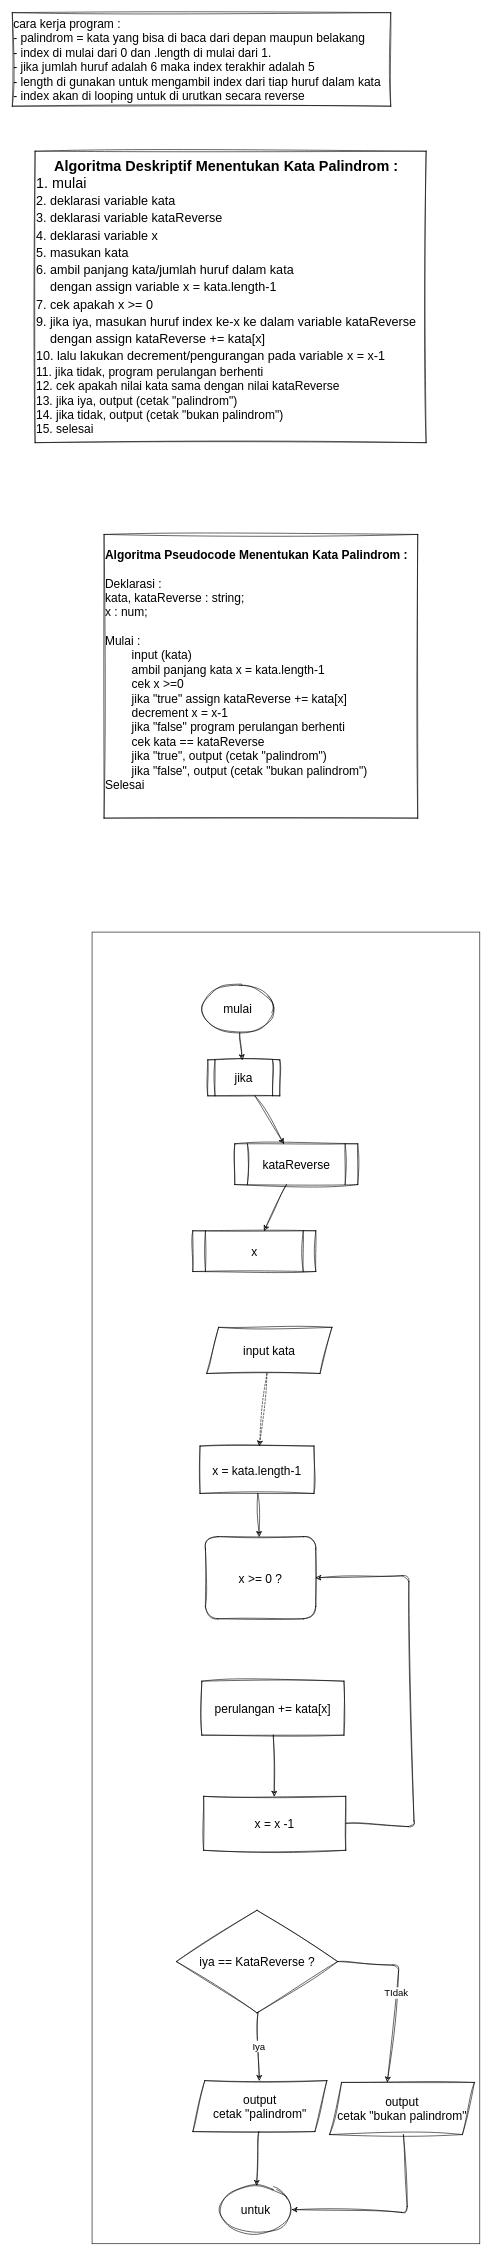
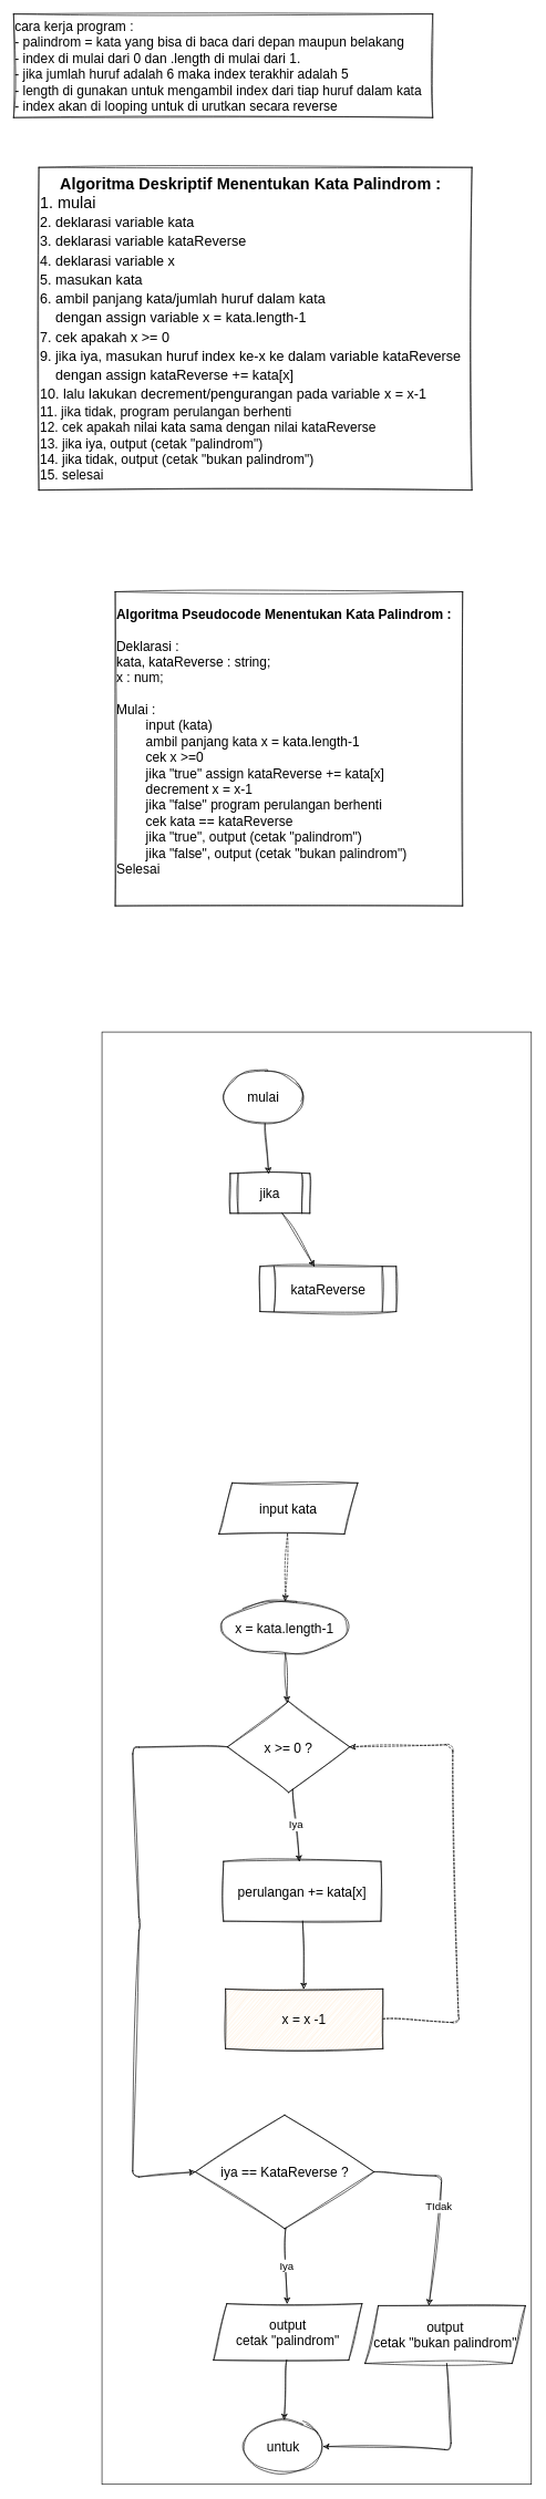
  <mxCell id="0" />
  <mxCell id="1" parent="0" />
  <mxCell id="2" value="&lt;div style=&quot;text-align: center; font-size: 24px;&quot;&gt;&lt;b style=&quot;font-family: Helvetica; background-color: initial;&quot;&gt;&lt;font style=&quot;font-size: 24px;&quot;&gt;Algoritma Deskriptif Menentukan Kata Palindrom :&lt;/font&gt;&lt;/b&gt;&lt;/div&gt;&lt;font style=&quot;font-size: 24px;&quot; face=&quot;Helvetica&quot;&gt;&lt;div style=&quot;&quot;&gt;&lt;span style=&quot;background-color: initial;&quot;&gt;1. mulai&lt;/span&gt;&lt;/div&gt;&lt;span style=&quot;font-size: 21px;&quot;&gt;2. deklarasi variable kata&lt;/span&gt;&lt;br&gt;&lt;span style=&quot;font-size: 21px;&quot;&gt;3. deklarasi variable kataReverse&lt;/span&gt;&lt;br&gt;&lt;span style=&quot;font-size: 21px;&quot;&gt;4. deklarasi variable x&lt;/span&gt;&lt;br&gt;&lt;span style=&quot;font-size: 21px;&quot;&gt;5. masukan kata&lt;/span&gt;&lt;br&gt;&lt;span style=&quot;font-size: 21px;&quot;&gt;6. ambil panjang kata/jumlah huruf dalam kata&lt;br&gt;&amp;nbsp; &amp;nbsp; dengan assign variable x = kata.length-1&lt;/span&gt;&lt;br&gt;&lt;span style=&quot;font-size: 21px;&quot;&gt;7. cek apakah x &amp;gt;= 0&lt;/span&gt;&lt;br&gt;&lt;span style=&quot;font-size: 21px;&quot;&gt;9. jika iya, masukan huruf index ke-x ke dalam variable kataReverse&lt;br&gt;&amp;nbsp; &amp;nbsp; dengan assign kataReverse += kata[x]&lt;/span&gt;&lt;br&gt;&lt;span style=&quot;font-size: 21px;&quot;&gt;10. lalu lakukan decrement/pengurangan pada variable x = x-1&lt;/span&gt;&lt;br&gt;&lt;/font&gt;&lt;span style=&quot;font-family: Helvetica;&quot;&gt;11. jika tidak, program perulangan berhenti&lt;/span&gt;&lt;font face=&quot;Helvetica&quot;&gt;&lt;br&gt;12. cek apakah nilai kata sama dengan nilai kataReverse&lt;br&gt;13. jika iya, output (cetak &quot;palindrom&quot;)&lt;br&gt;14. jika tidak, output (cetak &quot;bukan palindrom&quot;)&lt;br&gt;15. selesai&lt;br&gt;&lt;/font&gt;" style="text;html=1;align=left;verticalAlign=middle;resizable=0;points=[];autosize=1;strokeColor=default;fillColor=none;fontSize=20;fontFamily=Architects Daughter;sketch=1;hachureGap=4;jiggle=2;curveFitting=1;fontSource=https%3A%2F%2Ffonts.googleapis.com%2Fcss%3Ffamily%3DArchitects%2BDaughter;" parent="1" vertex="1"><mxGeometry x="58" y="251" width="652" height="486" as="geometry" /></mxCell>
  <mxCell id="3" value="cara kerja program :&lt;br&gt;- palindrom = kata yang bisa di baca dari depan maupun belakang&lt;br&gt;- index di mulai dari 0 dan .length di mulai dari 1.&lt;br&gt;- jika jumlah huruf adalah 6 maka index terakhir adalah 5&lt;br&gt;- length di gunakan untuk mengambil index dari tiap huruf dalam kata&lt;br&gt;- index akan di looping untuk di urutkan secara reverse" style="text;html=1;align=left;verticalAlign=middle;resizable=0;points=[];autosize=1;strokeColor=default;fillColor=none;fontSize=20;fontFamily=Helvetica;sketch=1;hachureGap=4;jiggle=2;curveFitting=1;fontSource=https%3A%2F%2Ffonts.googleapis.com%2Fcss%3Ffamily%3DArchitects%2BDaughter;" parent="1" vertex="1"><mxGeometry x="20" y="20" width="631" height="156" as="geometry" /></mxCell>
  <mxCell id="4" value="&lt;font face=&quot;Helvetica&quot;&gt;&lt;b&gt;Algoritma Pseudocode Menentukan Kata Palindrom :&lt;br&gt;&lt;/b&gt;&lt;br&gt;Deklarasi :&lt;br&gt;&lt;span style=&quot;&quot;&gt;&#09;&lt;/span&gt;kata, kataReverse : string;&lt;br&gt;&lt;span style=&quot;&quot;&gt;&#09;&lt;/span&gt;x : num;&lt;br&gt;&lt;br&gt;Mulai :&lt;br&gt;&lt;span style=&quot;&quot;&gt;&#09;&lt;/span&gt;&lt;span style=&quot;white-space: pre;&quot;&gt;&#09;&lt;/span&gt;input (kata)&lt;br&gt;&lt;span style=&quot;&quot;&gt;&#09;&lt;/span&gt;&lt;span style=&quot;white-space: pre;&quot;&gt;&#09;&lt;/span&gt;ambil panjang kata x = kata.length-1&lt;br&gt;&lt;span style=&quot;&quot;&gt;&#09;&lt;/span&gt;&lt;span style=&quot;white-space: pre;&quot;&gt;&#09;&lt;/span&gt;cek x &amp;gt;=0&lt;br&gt;&lt;span style=&quot;&quot;&gt;&#09;&lt;/span&gt;&lt;/font&gt;&lt;span style=&quot;border-color: var(--border-color); font-family: Helvetica;&quot;&gt;&#09;&lt;/span&gt;&lt;span style=&quot;font-family: Helvetica;&quot;&gt;&lt;span style=&quot;white-space: pre;&quot;&gt;&#09;&lt;/span&gt;jika &quot;true&quot; assign kataReverse += kata[x]&lt;/span&gt;&lt;br style=&quot;border-color: var(--border-color); font-family: Helvetica;&quot;&gt;&lt;span style=&quot;border-color: var(--border-color); font-family: Helvetica;&quot;&gt;&#09;&lt;/span&gt;&lt;span style=&quot;font-family: Helvetica;&quot;&gt;&lt;span style=&quot;white-space: pre;&quot;&gt;&#09;&lt;/span&gt;decrement x = x-1&lt;/span&gt;&lt;font face=&quot;Helvetica&quot;&gt;&lt;br&gt;&lt;span style=&quot;&quot;&gt;&#09;&lt;/span&gt;&lt;span style=&quot;white-space: pre;&quot;&gt;&#09;&lt;/span&gt;jika &quot;false&quot; program perulangan berhenti&lt;br&gt;&lt;span style=&quot;white-space: pre;&quot;&gt;&#09;&lt;/span&gt;cek kata == kataReverse&lt;br&gt;&lt;span style=&quot;white-space: pre;&quot;&gt;&#09;&lt;/span&gt;jika &quot;true&quot;, output (cetak &quot;palindrom&quot;)&lt;br&gt;&lt;span style=&quot;white-space: pre;&quot;&gt;&#09;&lt;/span&gt;jika &quot;false&quot;, output (cetak &quot;bukan palindrom&quot;)&lt;br&gt;Selesai&lt;br&gt;&lt;span style=&quot;&quot;&gt;&#09;&lt;/span&gt;&lt;br&gt;&lt;/font&gt;" style="text;html=1;align=left;verticalAlign=middle;resizable=0;points=[];autosize=1;strokeColor=default;fillColor=none;fontSize=20;fontFamily=Architects Daughter;sketch=1;hachureGap=4;jiggle=2;curveFitting=1;fontSource=https%3A%2F%2Ffonts.googleapis.com%2Fcss%3Ffamily%3DArchitects%2BDaughter;" parent="1" vertex="1"><mxGeometry x="173" y="890" width="523" height="473" as="geometry" /></mxCell>
  <mxCell id="5" value="" style="group;strokeColor=default;" parent="1" vertex="1" connectable="0"><mxGeometry x="153" y="1553" width="646.5" height="2187" as="geometry" /></mxCell>
- <mxCell id="6" value="mulai" style="ellipse;whiteSpace=wrap;html=1;sketch=1;hachureGap=4;jiggle=2;curveFitting=1;fontFamily=Helvetica;fontSize=20;strokeColor=default;" parent="5" vertex="1"><mxGeometry x="183" y="88" width="120" height="80" as="geometry" /></mxCell>
+ <mxCell id="6" value="mulai" style="ellipse;whiteSpace=wrap;html=1;sketch=1;hachureGap=4;jiggle=2;curveFitting=1;fontFamily=Helvetica;fontSize=20;strokeColor=default;" parent="5" vertex="1"><mxGeometry x="183" y="58" width="120" height="80" as="geometry" /></mxCell>
  <mxCell id="7" value="jika" style="shape=process;whiteSpace=wrap;html=1;backgroundOutline=1;sketch=1;hachureGap=4;jiggle=2;curveFitting=1;fontFamily=Helvetica;fontSize=20;strokeColor=default;" parent="5" vertex="1"><mxGeometry x="193" y="213" width="120" height="60" as="geometry" /></mxCell>
  <mxCell id="8" value="" style="edgeStyle=none;sketch=1;hachureGap=4;jiggle=2;curveFitting=1;html=1;fontFamily=Helvetica;fontSize=16;strokeColor=default;" parent="5" source="6" target="7" edge="1"><mxGeometry relative="1" as="geometry" /></mxCell>
  <mxCell id="9" value="kataReverse" style="shape=process;whiteSpace=wrap;html=1;backgroundOutline=1;sketch=1;hachureGap=4;jiggle=2;curveFitting=1;fontFamily=Helvetica;fontSize=20;strokeColor=default;" parent="5" vertex="1"><mxGeometry x="238" y="353" width="205" height="68" as="geometry" /></mxCell>
  <mxCell id="10" value="" style="edgeStyle=none;sketch=1;hachureGap=4;jiggle=2;curveFitting=1;html=1;fontFamily=Helvetica;fontSize=16;strokeColor=default;" parent="5" source="7" target="9" edge="1"><mxGeometry relative="1" as="geometry" /></mxCell>
- <mxCell id="11" value="x" style="shape=process;whiteSpace=wrap;html=1;backgroundOutline=1;sketch=1;hachureGap=4;jiggle=2;curveFitting=1;fontFamily=Helvetica;fontSize=20;strokeColor=default;" parent="5" vertex="1"><mxGeometry x="168" y="498" width="205" height="68" as="geometry" /></mxCell>
- <mxCell id="12" value="" style="edgeStyle=none;sketch=1;hachureGap=4;jiggle=2;curveFitting=1;html=1;fontFamily=Helvetica;fontSize=16;strokeColor=default;" parent="5" source="9" target="11" edge="1"><mxGeometry relative="1" as="geometry" /></mxCell>
- <mxCell id="13" value="input kata" style="shape=parallelogram;perimeter=parallelogramPerimeter;whiteSpace=wrap;html=1;fixedSize=1;sketch=1;hachureGap=4;jiggle=2;curveFitting=1;fontFamily=Helvetica;fontSize=20;strokeColor=default;" parent="5" vertex="1"><mxGeometry x="191" y="659" width="209" height="77" as="geometry" /></mxCell>
- <mxCell id="14" value="x = kata.length-1" style="rounded=0;whiteSpace=wrap;html=1;sketch=1;hachureGap=4;jiggle=2;curveFitting=1;fontFamily=Helvetica;fontSize=20;strokeColor=default;" parent="5" vertex="1"><mxGeometry x="180" y="857" width="190" height="79" as="geometry" /></mxCell>
+ <mxCell id="13" value="input kata" style="shape=parallelogram;perimeter=parallelogramPerimeter;whiteSpace=wrap;html=1;fixedSize=1;sketch=1;hachureGap=4;jiggle=2;curveFitting=1;fontFamily=Helvetica;fontSize=20;strokeColor=default;" parent="5" vertex="1"><mxGeometry x="176" y="679" width="209" height="77" as="geometry" /></mxCell>
+ <mxCell id="14" value="x = kata.length-1" style="ellipse;whiteSpace=wrap;html=1;sketch=1;hachureGap=4;jiggle=2;curveFitting=1;fontFamily=Helvetica;fontSize=20;strokeColor=default;" parent="5" vertex="1"><mxGeometry x="180" y="857" width="190" height="79" as="geometry" /></mxCell>
  <mxCell id="15" value="" style="edgeStyle=none;sketch=1;hachureGap=4;jiggle=2;curveFitting=1;html=1;fontFamily=Helvetica;fontSize=16;strokeColor=default;dashed=1;" parent="5" source="13" target="14" edge="1"><mxGeometry relative="1" as="geometry" /></mxCell>
- <mxCell id="16" value="x &amp;gt;= 0 ?" style="whiteSpace=wrap;html=1;sketch=1;hachureGap=4;jiggle=2;curveFitting=1;fontFamily=Helvetica;fontSize=20;strokeColor=default;rounded=1;" parent="5" vertex="1"><mxGeometry x="189" y="1008" width="184" height="137" as="geometry" /></mxCell>
+ <mxCell id="16" value="x &amp;gt;= 0 ?" style="rhombus;whiteSpace=wrap;html=1;sketch=1;hachureGap=4;jiggle=2;curveFitting=1;fontFamily=Helvetica;fontSize=20;strokeColor=default;" parent="5" vertex="1"><mxGeometry x="189" y="1008" width="184" height="137" as="geometry" /></mxCell>
  <mxCell id="17" value="" style="edgeStyle=none;sketch=1;hachureGap=4;jiggle=2;curveFitting=1;html=1;fontFamily=Helvetica;fontSize=16;strokeColor=default;" parent="5" source="14" target="16" edge="1"><mxGeometry relative="1" as="geometry" /></mxCell>
  <mxCell id="18" value="perulangan += kata[x]" style="rounded=0;whiteSpace=wrap;html=1;sketch=1;hachureGap=4;jiggle=2;curveFitting=1;fontFamily=Helvetica;fontSize=20;strokeColor=default;" parent="5" vertex="1"><mxGeometry x="183" y="1249" width="237" height="90" as="geometry" /></mxCell>
- <mxCell id="20" style="edgeStyle=none;sketch=1;hachureGap=4;jiggle=2;curveFitting=1;html=1;entryX=1;entryY=0.5;entryDx=0;entryDy=0;fontFamily=Helvetica;fontSize=16;exitX=1;exitY=0.5;exitDx=0;exitDy=0;strokeColor=default;" parent="5" source="21" target="16" edge="1"><mxGeometry relative="1" as="geometry"><Array as="points"><mxPoint x="537" y="1492" /><mxPoint x="528" y="1073" /></Array></mxGeometry></mxCell>
- <mxCell id="21" value="x = x -1" style="rounded=0;whiteSpace=wrap;html=1;sketch=1;hachureGap=4;jiggle=2;curveFitting=1;fontFamily=Helvetica;fontSize=20;strokeColor=default;" parent="5" vertex="1"><mxGeometry x="186" y="1441" width="237" height="90" as="geometry" /></mxCell>
+ <mxCell id="19" value="Iya" style="edgeStyle=none;sketch=1;hachureGap=4;jiggle=2;curveFitting=1;html=1;fontFamily=Helvetica;fontSize=16;strokeColor=default;" parent="5" source="16" target="18" edge="1"><mxGeometry relative="1" as="geometry" /></mxCell>
+ <mxCell id="20" style="edgeStyle=none;sketch=1;hachureGap=4;jiggle=2;curveFitting=1;html=1;entryX=1;entryY=0.5;entryDx=0;entryDy=0;fontFamily=Helvetica;fontSize=16;exitX=1;exitY=0.5;exitDx=0;exitDy=0;strokeColor=default;dashed=1;" parent="5" source="21" target="16" edge="1"><mxGeometry relative="1" as="geometry"><Array as="points"><mxPoint x="537" y="1492" /><mxPoint x="528" y="1073" /></Array></mxGeometry></mxCell>
+ <mxCell id="21" value="x = x -1" style="rounded=0;whiteSpace=wrap;html=1;sketch=1;hachureGap=4;jiggle=2;curveFitting=1;fontFamily=Helvetica;fontSize=20;strokeColor=default;fillColor=#ffe6cc;" parent="5" vertex="1"><mxGeometry x="186" y="1441" width="237" height="90" as="geometry" /></mxCell>
  <mxCell id="22" value="" style="edgeStyle=none;sketch=1;hachureGap=4;jiggle=2;curveFitting=1;html=1;fontFamily=Helvetica;fontSize=16;strokeColor=default;" parent="5" source="18" target="21" edge="1"><mxGeometry relative="1" as="geometry" /></mxCell>
  <mxCell id="23" value="iya == KataReverse ?" style="rhombus;whiteSpace=wrap;html=1;sketch=1;hachureGap=4;jiggle=2;curveFitting=1;fontFamily=Helvetica;fontSize=20;strokeColor=default;" parent="5" vertex="1"><mxGeometry x="140.5" y="1631" width="269" height="171" as="geometry" /></mxCell>
+ <mxCell id="24" style="edgeStyle=none;sketch=1;hachureGap=4;jiggle=2;curveFitting=1;html=1;exitX=0;exitY=0.5;exitDx=0;exitDy=0;entryX=0;entryY=0.5;entryDx=0;entryDy=0;fontFamily=Helvetica;fontSize=16;strokeColor=default;" parent="5" source="16" target="23" edge="1"><mxGeometry relative="1" as="geometry"><Array as="points"><mxPoint x="46" y="1077" /><mxPoint x="56" y="1343" /><mxPoint x="46" y="1725" /></Array></mxGeometry></mxCell>
  <mxCell id="25" value="output&lt;br&gt;cetak &quot;palindrom&quot;" style="shape=parallelogram;perimeter=parallelogramPerimeter;whiteSpace=wrap;html=1;fixedSize=1;sketch=1;hachureGap=4;jiggle=2;curveFitting=1;fontFamily=Helvetica;fontSize=20;strokeColor=default;" parent="5" vertex="1"><mxGeometry x="168" y="1915" width="223.5" height="85" as="geometry" /></mxCell>
  <mxCell id="26" value="Iya" style="edgeStyle=none;sketch=1;hachureGap=4;jiggle=2;curveFitting=1;html=1;fontFamily=Helvetica;fontSize=16;strokeColor=default;" parent="5" source="23" target="25" edge="1"><mxGeometry relative="1" as="geometry" /></mxCell>
  <mxCell id="27" value="output&lt;br&gt;cetak &quot;bukan palindrom&quot;" style="shape=parallelogram;perimeter=parallelogramPerimeter;whiteSpace=wrap;html=1;fixedSize=1;sketch=1;hachureGap=4;jiggle=2;curveFitting=1;fontFamily=Helvetica;fontSize=20;strokeColor=default;" parent="5" vertex="1"><mxGeometry x="396" y="1918" width="241.5" height="87" as="geometry" /></mxCell>
  <mxCell id="28" value="TIdak" style="edgeStyle=none;sketch=1;hachureGap=4;jiggle=2;curveFitting=1;html=1;fontFamily=Helvetica;fontSize=16;exitX=1;exitY=0.5;exitDx=0;exitDy=0;strokeColor=default;entryX=0.399;entryY=-0.005;entryDx=0;entryDy=0;entryPerimeter=0;" parent="5" source="23" target="27" edge="1"><mxGeometry relative="1" as="geometry"><Array as="points"><mxPoint x="512" y="1723" /></Array><mxPoint x="547" y="1924" as="targetPoint" /></mxGeometry></mxCell>
  <mxCell id="29" value="untuk" style="ellipse;whiteSpace=wrap;html=1;sketch=1;hachureGap=4;jiggle=2;curveFitting=1;fontFamily=Helvetica;fontSize=20;strokeColor=default;" parent="5" vertex="1"><mxGeometry x="213" y="2090" width="120" height="80" as="geometry" /></mxCell>
  <mxCell id="30" value="" style="edgeStyle=none;sketch=1;hachureGap=4;jiggle=2;curveFitting=1;html=1;fontFamily=Helvetica;fontSize=16;strokeColor=default;" parent="5" source="25" target="29" edge="1"><mxGeometry relative="1" as="geometry" /></mxCell>
  <mxCell id="31" style="edgeStyle=none;sketch=1;hachureGap=4;jiggle=2;curveFitting=1;html=1;entryX=1;entryY=0.5;entryDx=0;entryDy=0;fontFamily=Helvetica;fontSize=16;strokeColor=default;" parent="5" source="27" target="29" edge="1"><mxGeometry relative="1" as="geometry"><Array as="points"><mxPoint x="526" y="2135" /></Array></mxGeometry></mxCell>
